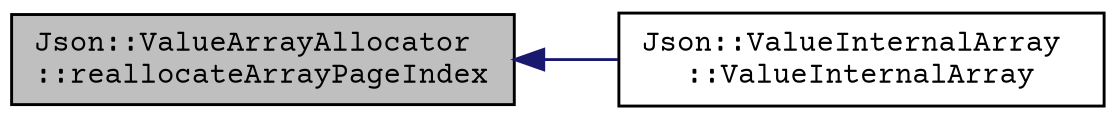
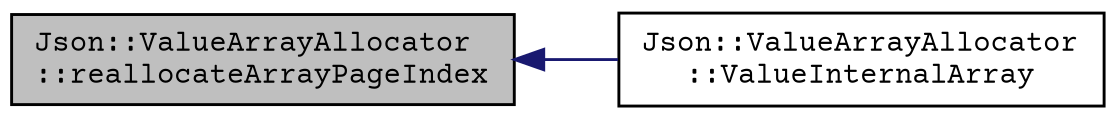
  digraph {
    rankdir=LR
    fontname="Courier Prime"
    node [color=black fontname="Courier Prime" fontsize=10 shape=record style=filled]
    n1 [fillcolor=grey75 fontcolor=black height=0.2 label="Json::ValueArrayAllocator\l::reallocateArrayPageIndex" width=0.4]
-   n2 [fillcolor=white height=0.2 label="Json::ValueInternalArray\l::ValueInternalArray" width=0.4]
+   n2 [fillcolor=white height=0.2 label="Json::ValueArrayAllocator\l::ValueInternalArray" width=0.4]
    n1 -> n2 [color=midnightblue dir=back fontname="Courier Prime" fontsize=10 labelfontname=FreeSans labelfontsize=10 style=solid]
  }
